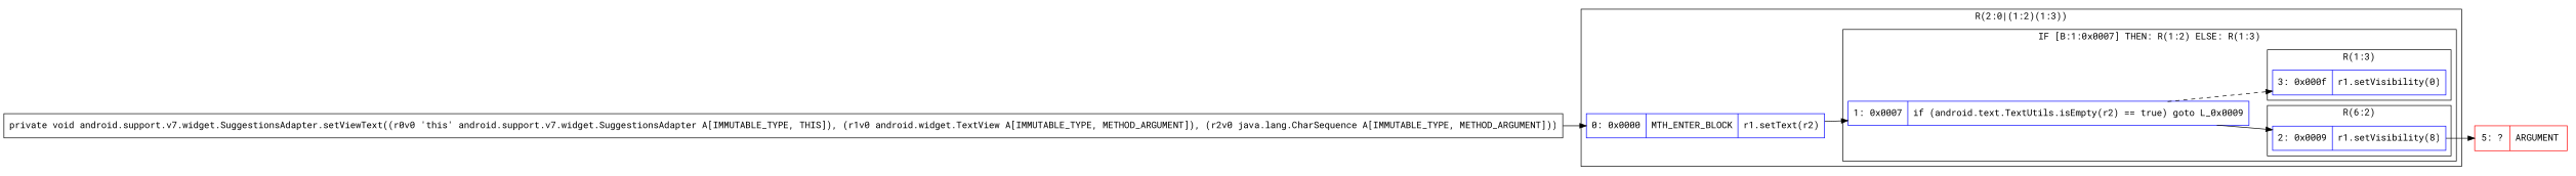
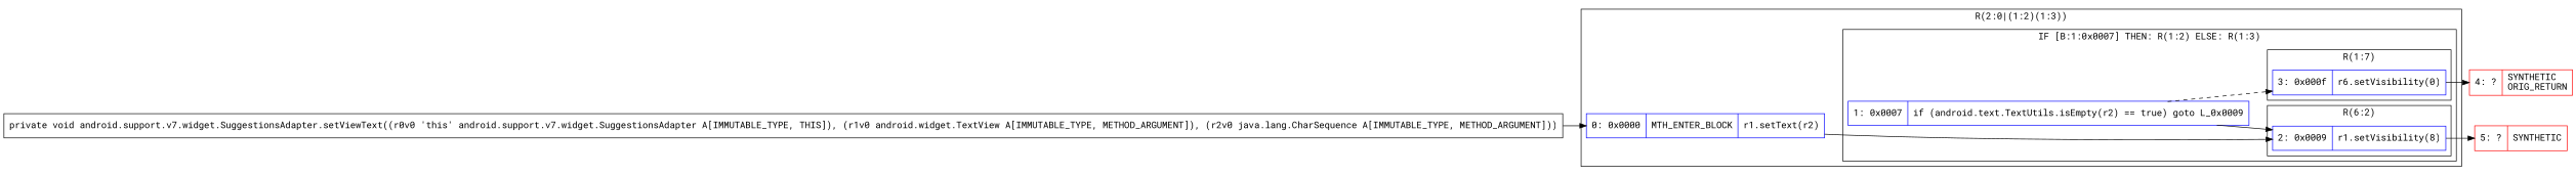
  digraph {
    fontname="Roboto Mono"
    rankdir=LR
    node [color=blue fontname="Roboto Mono" shape=record]
    edge [fontname="Roboto Mono"]
    n1 [label="{2\:\ 0x0009|r1.setVisibility(8)\l}"]
-   n2 [label="{3\:\ 0x000f|r1.setVisibility(0)\l}"]
+   n2 [label="{3\:\ 0x000f|r6.setVisibility(0)\l}"]
    n3 [label="{1\:\ 0x0007|if (android.text.TextUtils.isEmpty(r2) == true) goto L_0x0009\l}"]
    n4 [label="{0\:\ 0x0000|MTH_ENTER_BLOCK\l|r1.setText(r2)\l}"]
-   n5 [color=red label="{5\:\ ?|ARGUMENT\l}"]
+   n5 [color=red label="{5\:\ ?|SYNTHETIC\l}"]
+   n6 [color=red label="{4\:\ ?|SYNTHETIC\lORIG_RETURN\l}"]
    n7 [label="{private void android.support.v7.widget.SuggestionsAdapter.setViewText((r0v0 'this' android.support.v7.widget.SuggestionsAdapter A[IMMUTABLE_TYPE, THIS]), (r1v0 android.widget.TextView A[IMMUTABLE_TYPE, METHOD_ARGUMENT]), (r2v0 java.lang.CharSequence A[IMMUTABLE_TYPE, METHOD_ARGUMENT])) }" color=""]
    subgraph cluster_1 {
      label="R(2:0|(1:2)(1:3))"
      n4
      subgraph cluster_2 {
        label="IF [B:1:0x0007] THEN: R(1:2) ELSE: R(1:3)"
        n3
        subgraph cluster_3 {
          label="R(6:2)"
          n1
        }
        subgraph cluster_4 {
-         label="R(1:3)"
+         label="R(1:7)"
          n2
        }
      }
    }
    n1 -> n5
+   n2 -> n6
    n3 -> n1
    n3 -> n2 [style=dashed]
-   n4 -> n3
+   n4 -> n1
    n7 -> n4
  }
